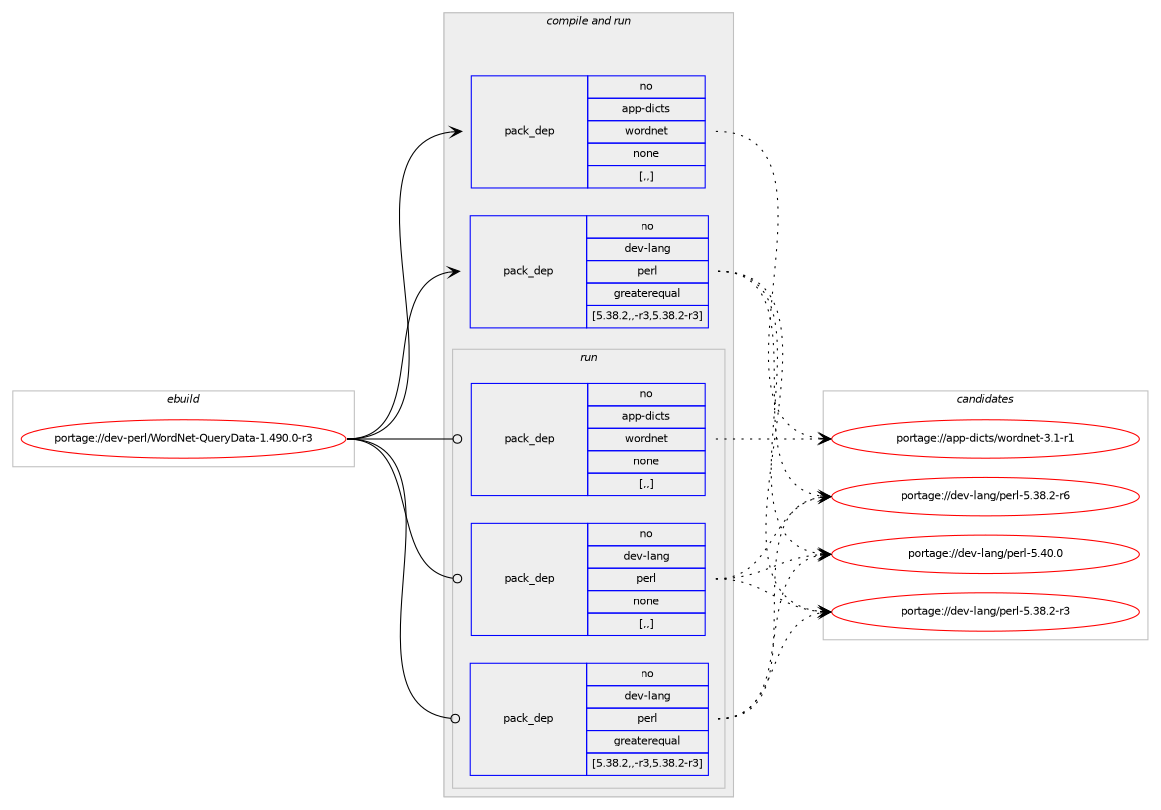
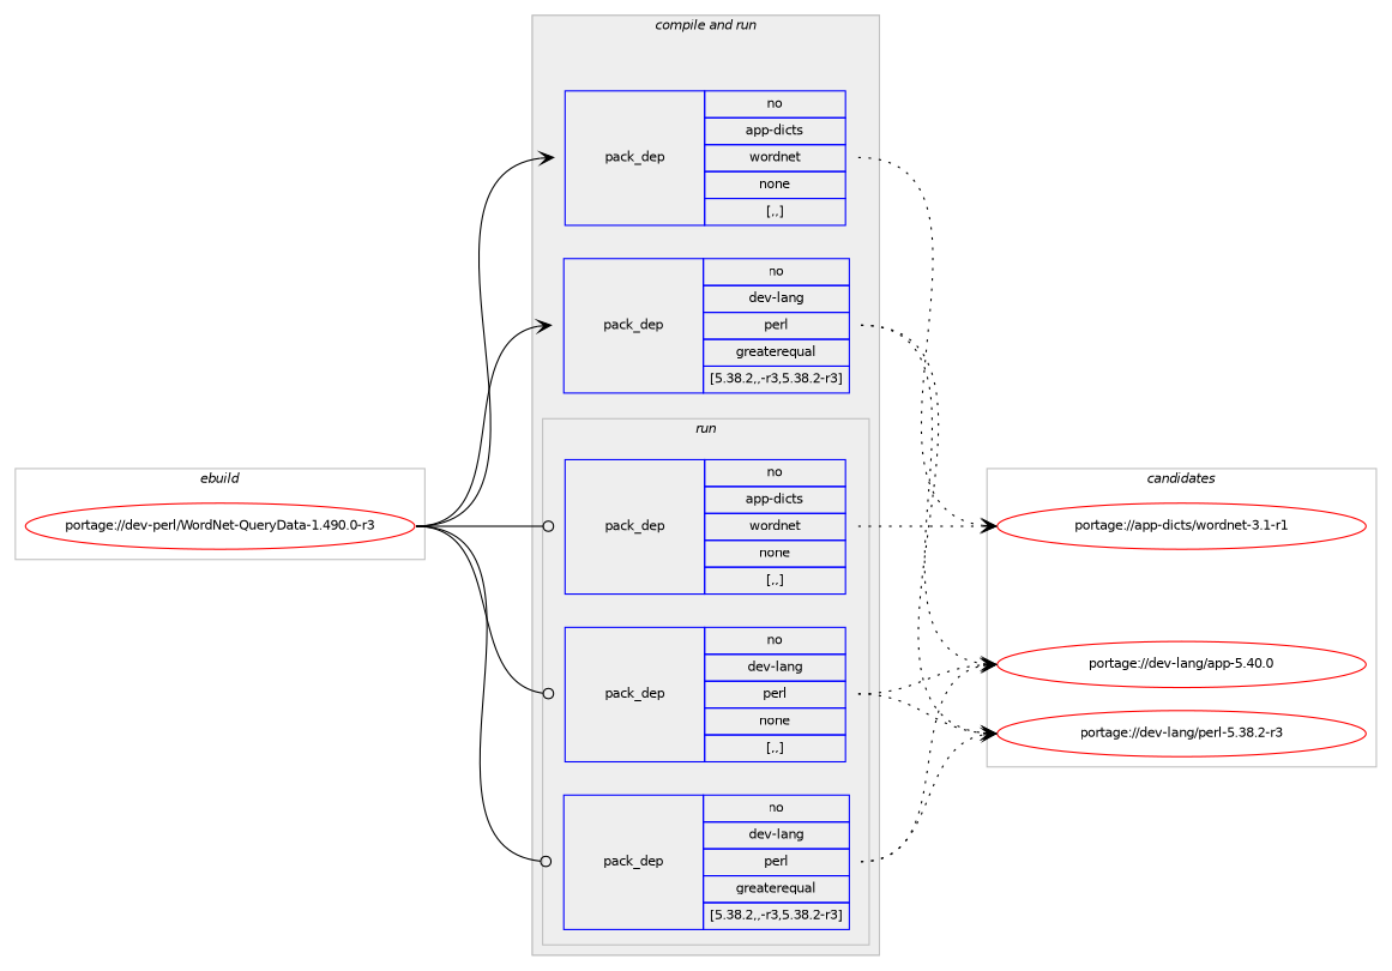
  digraph {
    compound=true
    concentrate=true
    fontname=Helvetica
    fontsize=10
    newrank=true
    rankdir=LR
    ranksep=1.5
    node [color=red fontname=Helvetica fontsize=10]
    edge [arrowhead=vee headport=w style=dotted tailport=e weight=100]
    n1 [label="portage://dev-perl/WordNet-QueryData-1.490.0-r3" width=4]
    n2 [color=blue label=<<TABLE BORDER="0" CELLBORDER="1" CELLSPACING="0" CELLPADDING="4" WIDTH="220"><TR><TD ROWSPAN="6" CELLPADDING="30">pack_dep</TD></TR><TR><TD WIDTH="110">no</TD></TR><TR><TD>app-dicts</TD></TR><TR><TD>wordnet</TD></TR><TR><TD>none</TD></TR><TR><TD>[,,]</TD></TR></TABLE>> shape=none]
    n3 [color=blue label=<<TABLE BORDER="0" CELLBORDER="1" CELLSPACING="0" CELLPADDING="4" WIDTH="220"><TR><TD ROWSPAN="6" CELLPADDING="30">pack_dep</TD></TR><TR><TD WIDTH="110">no</TD></TR><TR><TD>dev-lang</TD></TR><TR><TD>perl</TD></TR><TR><TD>greaterequal</TD></TR><TR><TD>[5.38.2,,-r3,5.38.2-r3]</TD></TR></TABLE>> shape=none]
    n4 [color=blue label=<<TABLE BORDER="0" CELLBORDER="1" CELLSPACING="0" CELLPADDING="4" WIDTH="220"><TR><TD ROWSPAN="6" CELLPADDING="30">pack_dep</TD></TR><TR><TD WIDTH="110">no</TD></TR><TR><TD>app-dicts</TD></TR><TR><TD>wordnet</TD></TR><TR><TD>none</TD></TR><TR><TD>[,,]</TD></TR></TABLE>> shape=none]
    n5 [color=blue label=<<TABLE BORDER="0" CELLBORDER="1" CELLSPACING="0" CELLPADDING="4" WIDTH="220"><TR><TD ROWSPAN="6" CELLPADDING="30">pack_dep</TD></TR><TR><TD WIDTH="110">no</TD></TR><TR><TD>dev-lang</TD></TR><TR><TD>perl</TD></TR><TR><TD>greaterequal</TD></TR><TR><TD>[5.38.2,,-r3,5.38.2-r3]</TD></TR></TABLE>> shape=none]
    n6 [color=blue label=<<TABLE BORDER="0" CELLBORDER="1" CELLSPACING="0" CELLPADDING="4" WIDTH="220"><TR><TD ROWSPAN="6" CELLPADDING="30">pack_dep</TD></TR><TR><TD WIDTH="110">no</TD></TR><TR><TD>dev-lang</TD></TR><TR><TD>perl</TD></TR><TR><TD>none</TD></TR><TR><TD>[,,]</TD></TR></TABLE>> shape=none]
    n7 [label="portage://app-dicts/wordnet-3.1-r1" width=4]
    n8 [label="portage://dev-lang/perl-5.38.2-r3" width=4]
-   n9 [label="portage://dev-lang/perl-5.38.2-r6" width=4]
-   n10 [label="portage://dev-lang/perl-5.40.0" width=4]
+   n10 [label="portage://dev-lang/app-5.40.0" width=4]
    subgraph cluster_1 {
      color=gray
      label=<<i>ebuild</i>>
      rank=same
      n1
    }
    subgraph cluster_2 {
      color=gray
      label=<<i>dependencies</i>>
      subgraph cluster_3 {
        color=gray
        fillcolor="#eeeeee"
        label=<<i>compile</i>>
        style=filled
        subgraph sub_4 {
          color=gray
          fillcolor="#eeeeee"
          label=<<i>compile</i>>
          style=filled
          n2
        }
        subgraph sub_5 {
          color=gray
          fillcolor="#eeeeee"
          label=<<i>compile</i>>
          style=filled
          n3
        }
      }
      subgraph cluster_6 {
        color=gray
        fillcolor="#eeeeee"
        label=<<i>compile and run</i>>
        style=filled
      }
      subgraph cluster_7 {
        color=gray
        fillcolor="#eeeeee"
        label=<<i>run</i>>
        style=filled
        subgraph sub_8 {
          color=gray
          fillcolor="#eeeeee"
          label=<<i>run</i>>
          style=filled
          n4
        }
        subgraph sub_9 {
          color=gray
          fillcolor="#eeeeee"
          label=<<i>run</i>>
          style=filled
          n5
        }
        subgraph sub_10 {
          color=gray
          fillcolor="#eeeeee"
          label=<<i>run</i>>
          style=filled
          n6
        }
      }
    }
    subgraph cluster_11 {
      color=gray
      label=<<i>candidates</i>>
      rank=same
      subgraph sub_12 {
        color=black
        label=<<i>candidates</i>>
        nodesep=1
        rank=same
        n7
      }
      subgraph sub_13 {
        color=black
        label=<<i>candidates</i>>
        nodesep=1
        rank=same
        n8
-       n9
        n10
      }
      subgraph sub_14 {
        color=black
        label=<<i>candidates</i>>
        nodesep=1
        rank=same
        n7
      }
      subgraph sub_15 {
        color=black
        label=<<i>candidates</i>>
        nodesep=1
        rank=same
        n8
-       n9
        n10
      }
      subgraph sub_16 {
        color=black
        label=<<i>candidates</i>>
        nodesep=1
        rank=same
        n8
-       n9
        n10
      }
    }
    n1 -> n2 [style=solid weight=20]
    n1 -> n3 [style=solid weight=20]
    n1 -> n4 [arrowhead=odot style=solid weight=20]
    n1 -> n5 [arrowhead=odot style=solid weight=20]
    n1 -> n6 [arrowhead=odot style=solid weight=20]
    n2 -> n7
    n3 -> n8
-   n3 -> n9
    n3 -> n10
    n4 -> n7
    n5 -> n8
-   n5 -> n9
    n5 -> n10
    n6 -> n8
-   n6 -> n9
    n6 -> n10
  }
